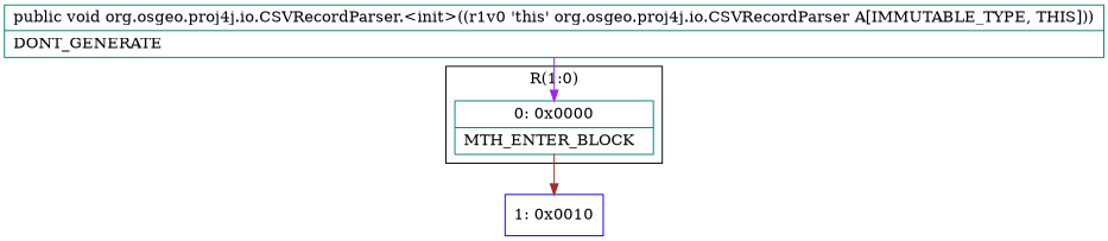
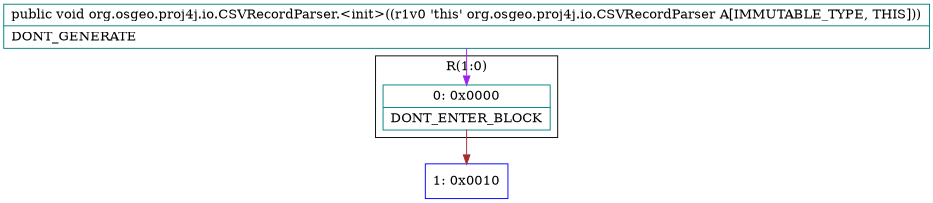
  digraph {
    node [color=teal shape=record]
-   n1 [label="{0\:\ 0x0000|MTH_ENTER_BLOCK\l}"]
+   n1 [label="{0\:\ 0x0000|DONT_ENTER_BLOCK\l}"]
    n2 [color=blue label="{1\:\ 0x0010}"]
    n3 [label="{public void org.osgeo.proj4j.io.CSVRecordParser.\<init\>((r1v0 'this' org.osgeo.proj4j.io.CSVRecordParser A[IMMUTABLE_TYPE, THIS]))  | DONT_GENERATE\l}"]
    subgraph cluster_1 {
      label="R(1:0)"
      n1
    }
    n1 -> n2 [color=brown]
    n3 -> n1 [color=purple]
  }
